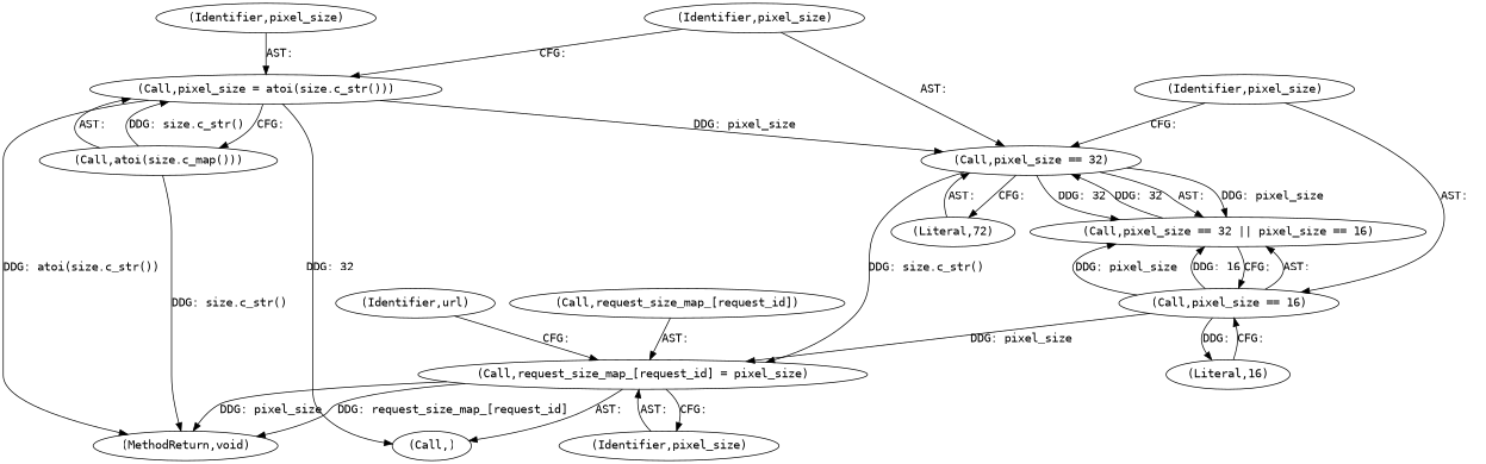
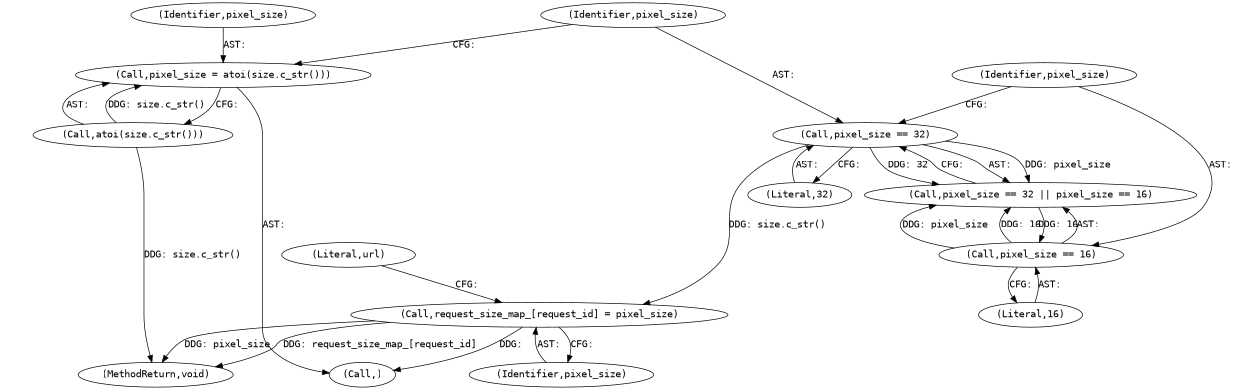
  digraph {
    fontname="DejaVu Sans Mono"
    node [fontname="DejaVu Sans Mono"]
    edge [fontname="DejaVu Sans Mono"]
    n1 [label="(Call,request_size_map_[request_id] = pixel_size)"]
    n2 [label="(Identifier,pixel_size)"]
    n3 [label="(Call,)"]
    n4 [label="(MethodReturn,void)"]
    n5 [label="(Call,pixel_size == 32)"]
    n6 [label="(Call,pixel_size == 32 || pixel_size == 16)"]
-   n7 [label="(Literal,72)"]
+   n7 [label="(Literal,32)"]
    n8 [label="(Call,pixel_size == 16)"]
    n9 [label="(Literal,16)"]
    n10 [label="(Call,pixel_size = atoi(size.c_str()))"]
-   n11 [label="(Call,atoi(size.c_map()))"]
-   n12 [label="(Call,request_size_map_[request_id])"]
+   n11 [label="(Call,atoi(size.c_str()))"]
    n13 [label="(Identifier,pixel_size)"]
-   n14 [label="(Identifier,url)"]
+   n14 [label="(Literal,url)"]
    n15 [label="(Identifier,pixel_size)"]
    n16 [label="(Identifier,pixel_size)"]
    n1 -> n2 [label="CFG: "]
-   n1 -> n3 [label="AST: "]
+   n1 -> n3 [label="DDG: "]
    n1 -> n4 [label="DDG: pixel_size"]
    n1 -> n4 [label="DDG: request_size_map_[request_id]"]
    n2 -> n1 [label="AST: "]
    n5 -> n1 [label="DDG: size.c_str()"]
    n5 -> n6 [label="AST: "]
    n5 -> n6 [label="DDG: pixel_size"]
    n5 -> n6 [label="DDG: 32"]
    n5 -> n7 [label="CFG: "]
-   n6 -> n5 [label="DDG: 32"]
-   n6 -> n8 [label="CFG: "]
+   n6 -> n5 [label="CFG: "]
+   n6 -> n8 [label="DDG: 16"]
    n7 -> n5 [label="AST: "]
-   n8 -> n1 [label="DDG: pixel_size"]
    n8 -> n6 [label="AST: "]
    n8 -> n6 [label="DDG: pixel_size"]
    n8 -> n6 [label="DDG: 16"]
-   n8 -> n9 [label="DDG: "]
-   n9 -> n8 [label="CFG: "]
-   n10 -> n3 [label="DDG: 32"]
-   n10 -> n4 [label="DDG: atoi(size.c_str())"]
-   n10 -> n5 [label="DDG: pixel_size"]
+   n8 -> n9 [label="CFG: "]
+   n9 -> n8 [label="AST: "]
+   n10 -> n3 [label="AST: "]
    n10 -> n11 [label="CFG: "]
    n11 -> n4 [label="DDG: size.c_str()"]
    n11 -> n10 [label="AST: "]
    n11 -> n10 [label="DDG: size.c_str()"]
-   n12 -> n1 [label="AST: "]
    n13 -> n10 [label="AST: "]
    n14 -> n1 [label="CFG: "]
    n15 -> n5 [label="CFG: "]
    n15 -> n8 [label="AST: "]
    n16 -> n5 [label="AST: "]
    n16 -> n10 [label="CFG: "]
  }
